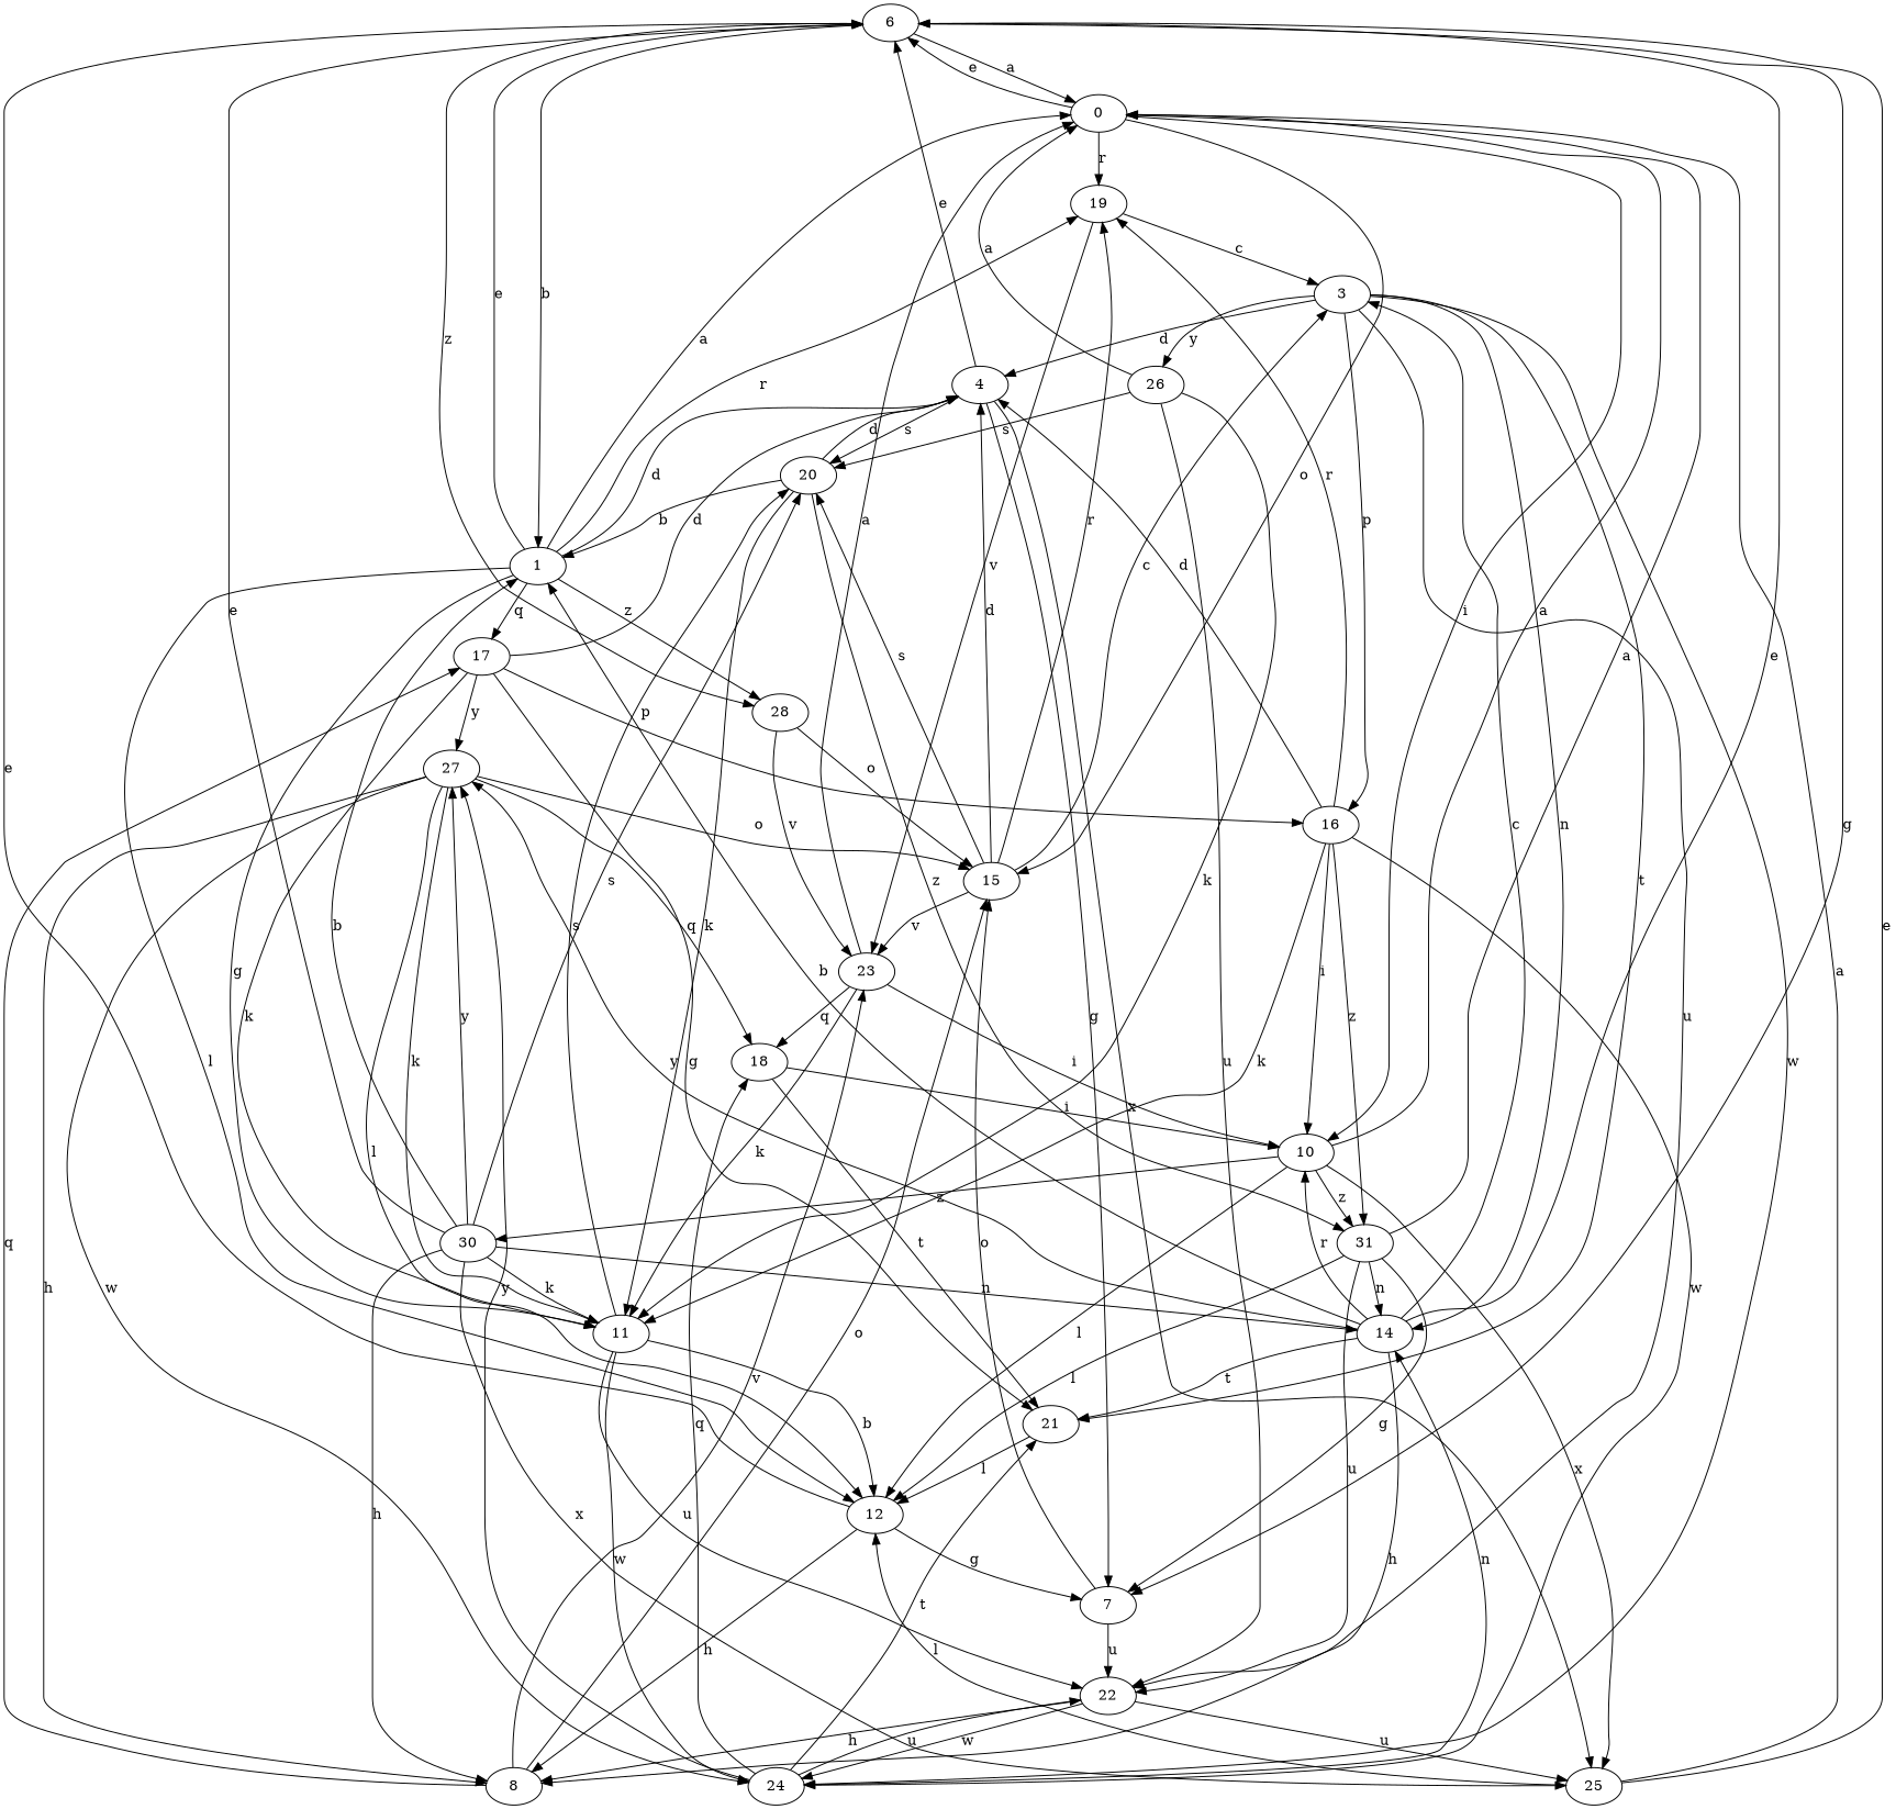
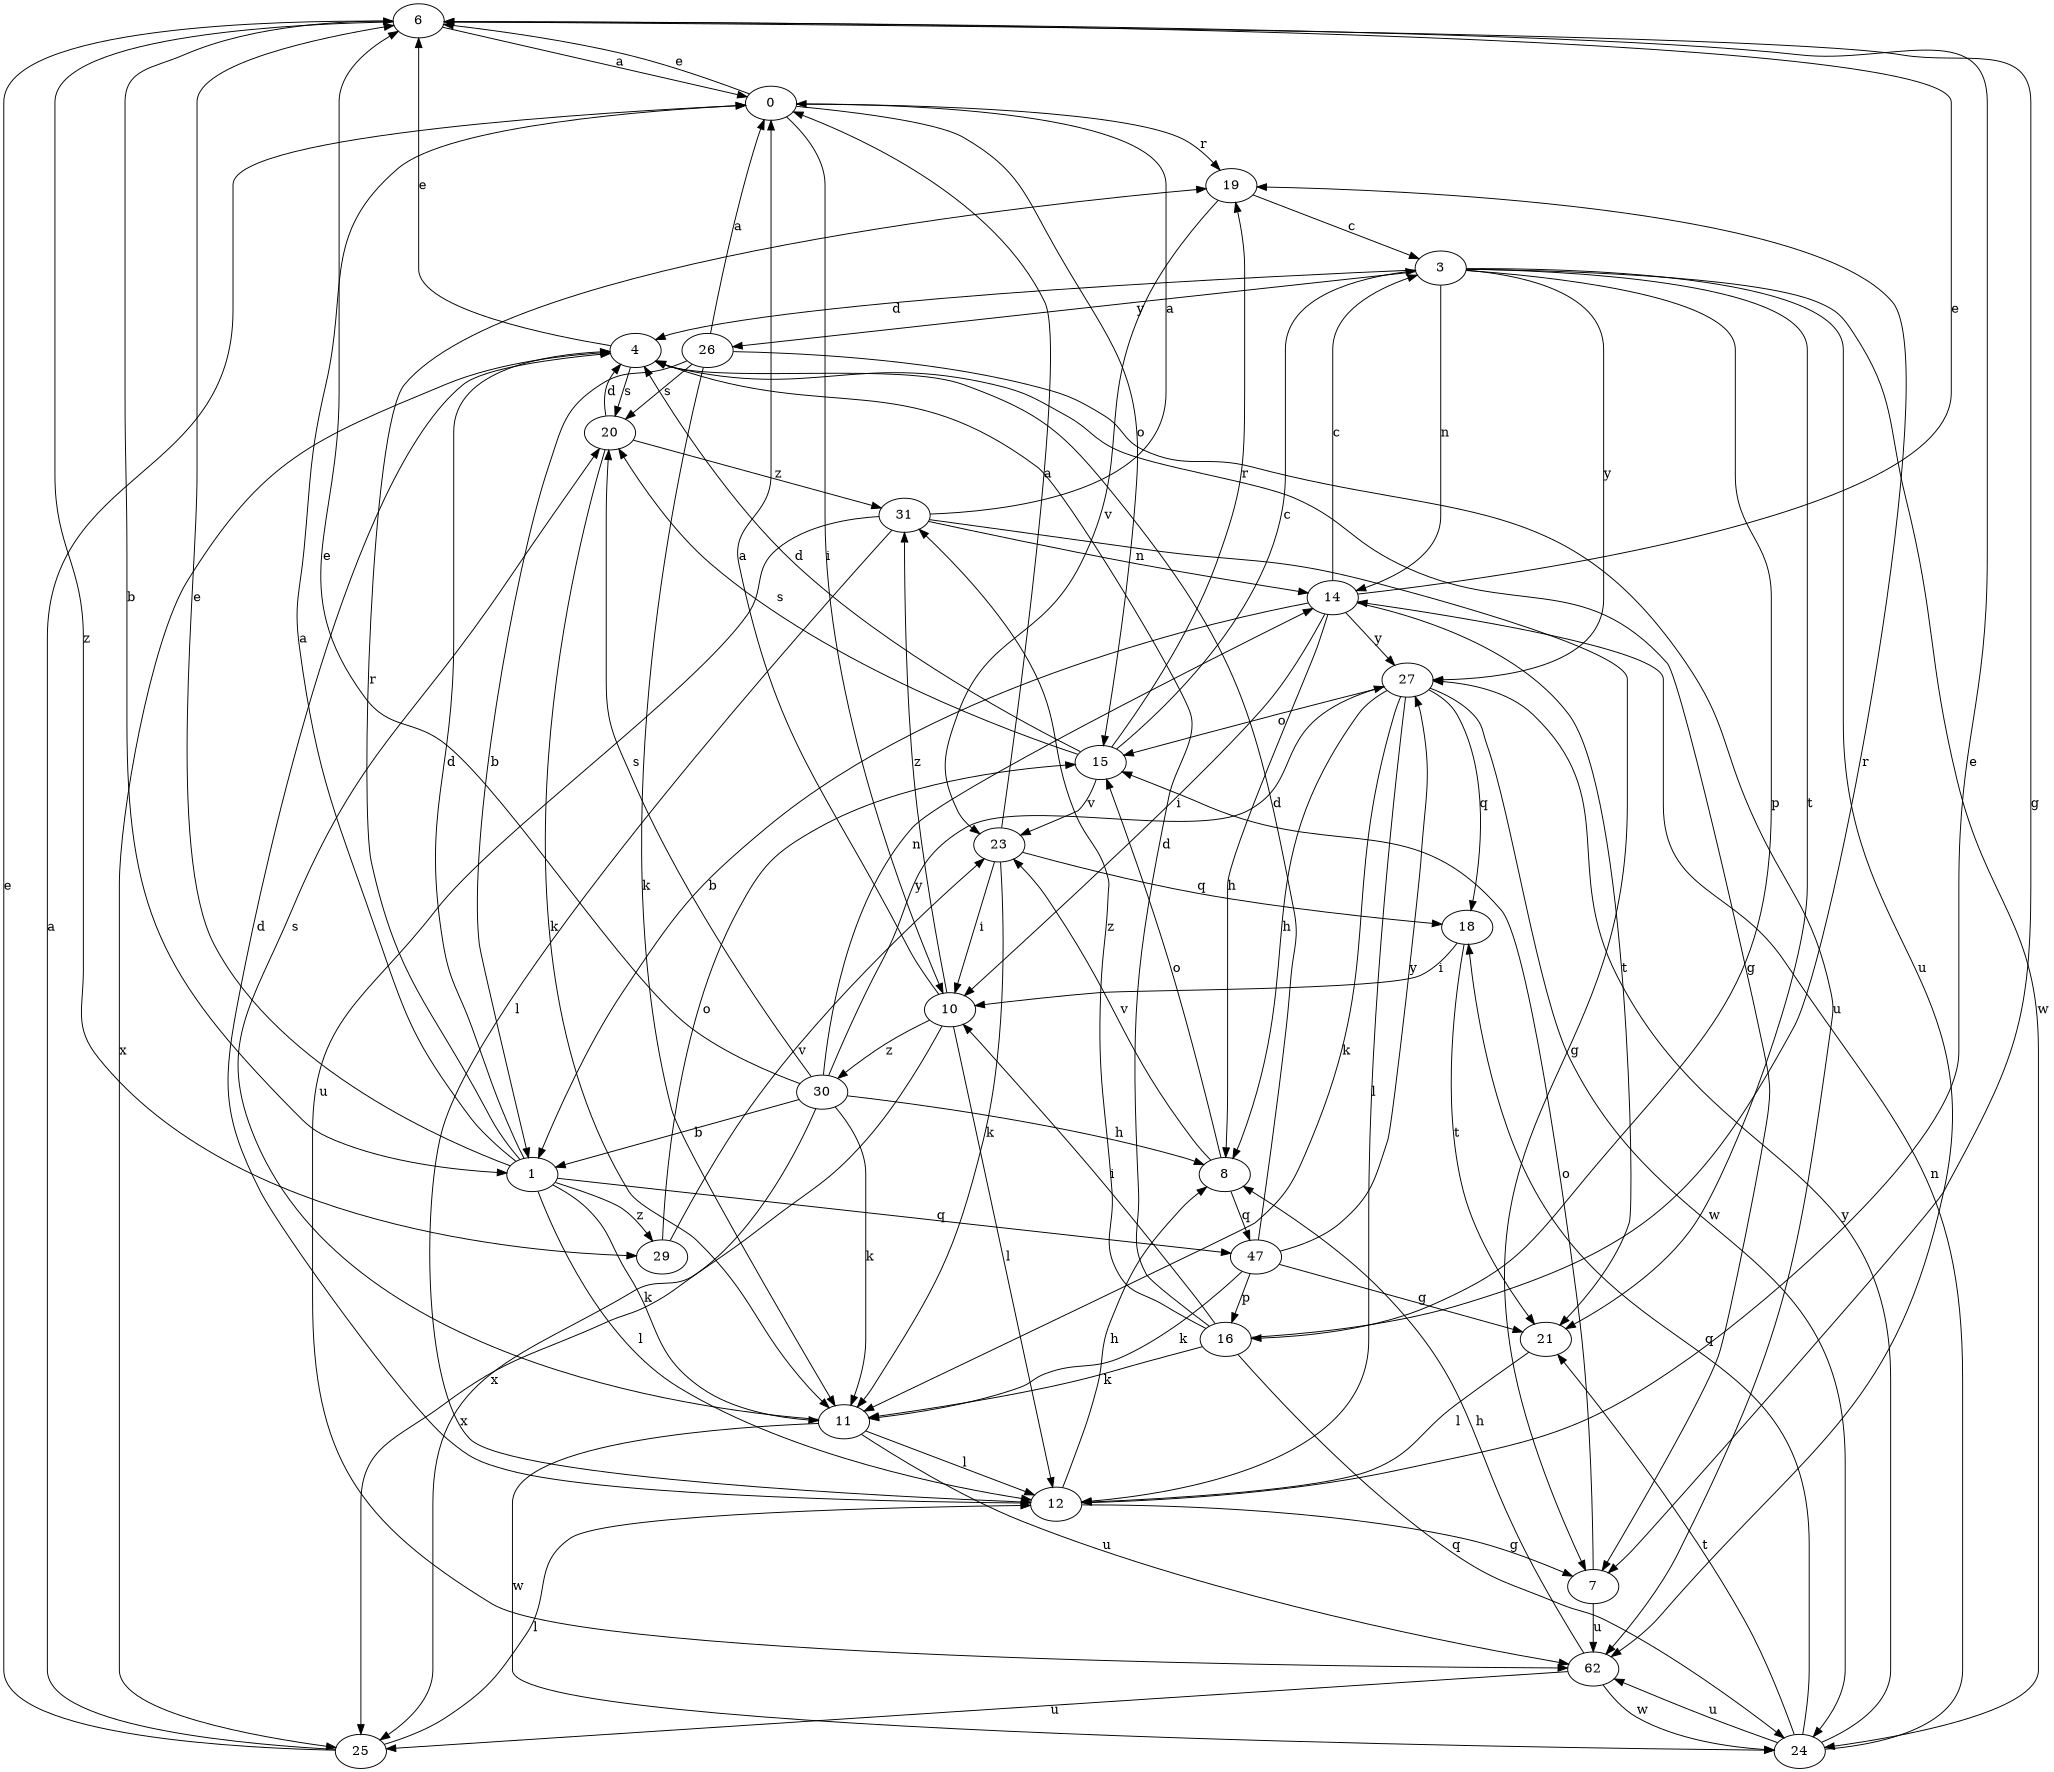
  strict digraph {
    n1 [label=6]
    0
    10
    15
    19
    1
-   29 [label=28]
+   29
    7
    12
    25
    30
    31
    4
    3
    20
    23
    11
-   17
-   22
+   17 [label=47]
+   22 [label=62]
    24
    8
    16
    21
    27
    14
    26
    18
    n1 -> 0 [label=a]
    n1 -> 1 [label=b]
    n1 -> 29 [label=z]
    n1 -> 7 [label=g]
    0 -> n1 [label=e]
    0 -> 10 [label=i]
    0 -> 15 [label=o]
    0 -> 19 [label=r]
    10 -> 0 [label=a]
    10 -> 12 [label=l]
    10 -> 25 [label=x]
    10 -> 30 [label=z]
    10 -> 31 [label=z]
    15 -> 19 [label=r]
    15 -> 4 [label=d]
    15 -> 3 [label=c]
    15 -> 20 [label=s]
    15 -> 23 [label=v]
    19 -> 3 [label=c]
    19 -> 23 [label=v]
    1 -> n1 [label=e]
    1 -> 0 [label=a]
    1 -> 19 [label=r]
    1 -> 29 [label=z]
    1 -> 12 [label=l]
    1 -> 4 [label=d]
-   1 -> 11 [label=g]
+   1 -> 11 [label=k]
    1 -> 17 [label=q]
    29 -> 15 [label=o]
    29 -> 23 [label=v]
    7 -> 15 [label=o]
    7 -> 22 [label=u]
    12 -> n1 [label=e]
    12 -> 7 [label=g]
+   12 -> 4 [label=d]
    12 -> 8 [label=h]
    25 -> n1 [label=e]
    25 -> 0 [label=a]
    25 -> 12 [label=l]
    30 -> n1 [label=e]
    30 -> 1 [label=b]
    30 -> 25 [label=x]
    30 -> 20 [label=s]
    30 -> 11 [label=k]
    30 -> 8 [label=h]
    30 -> 27 [label=y]
    30 -> 14 [label=n]
    31 -> 0 [label=a]
    31 -> 7 [label=g]
    31 -> 12 [label=l]
    31 -> 22 [label=u]
    31 -> 14 [label=n]
    4 -> n1 [label=e]
    4 -> 7 [label=g]
    4 -> 25 [label=x]
    4 -> 20 [label=s]
    3 -> 4 [label=d]
    3 -> 22 [label=u]
    3 -> 24 [label=w]
    3 -> 16 [label=p]
    3 -> 21 [label=t]
+   3 -> 27 [label=y]
    3 -> 14 [label=n]
    3 -> 26 [label=y]
    20 -> 31 [label=z]
    20 -> 4 [label=d]
    20 -> 11 [label=k]
    23 -> 0 [label=a]
    23 -> 10 [label=i]
    23 -> 11 [label=k]
    23 -> 18 [label=q]
-   11 -> 12 [label=b]
+   11 -> 12 [label=l]
    11 -> 20 [label=s]
    11 -> 22 [label=u]
    11 -> 24 [label=w]
    17 -> 4 [label=d]
    17 -> 11 [label=k]
    17 -> 16 [label=p]
    17 -> 21 [label=g]
    17 -> 27 [label=y]
    22 -> 25 [label=u]
    22 -> 24 [label=w]
    22 -> 8 [label=h]
    24 -> 22 [label=u]
    24 -> 21 [label=t]
    24 -> 27 [label=y]
    24 -> 14 [label=n]
    24 -> 18 [label=q]
    8 -> 15 [label=o]
    8 -> 23 [label=v]
    8 -> 17 [label=q]
    16 -> 10 [label=i]
    16 -> 19 [label=r]
    16 -> 31 [label=z]
    16 -> 4 [label=d]
    16 -> 11 [label=k]
-   16 -> 24 [label=w]
+   16 -> 24 [label=q]
    21 -> 12 [label=l]
    27 -> 15 [label=o]
    27 -> 12 [label=l]
    27 -> 11 [label=k]
    27 -> 24 [label=w]
    27 -> 8 [label=h]
    27 -> 18 [label=q]
    14 -> n1 [label=e]
-   14 -> 10 [label=r]
+   14 -> 10 [label=i]
    14 -> 1 [label=b]
    14 -> 3 [label=c]
    14 -> 8 [label=h]
    14 -> 21 [label=t]
    14 -> 27 [label=y]
    26 -> 0 [label=a]
-   20 -> 1 [label=b]
+   26 -> 1 [label=b]
    26 -> 20 [label=s]
    26 -> 11 [label=k]
    26 -> 22 [label=u]
    18 -> 10 [label=i]
    18 -> 21 [label=t]
  }
